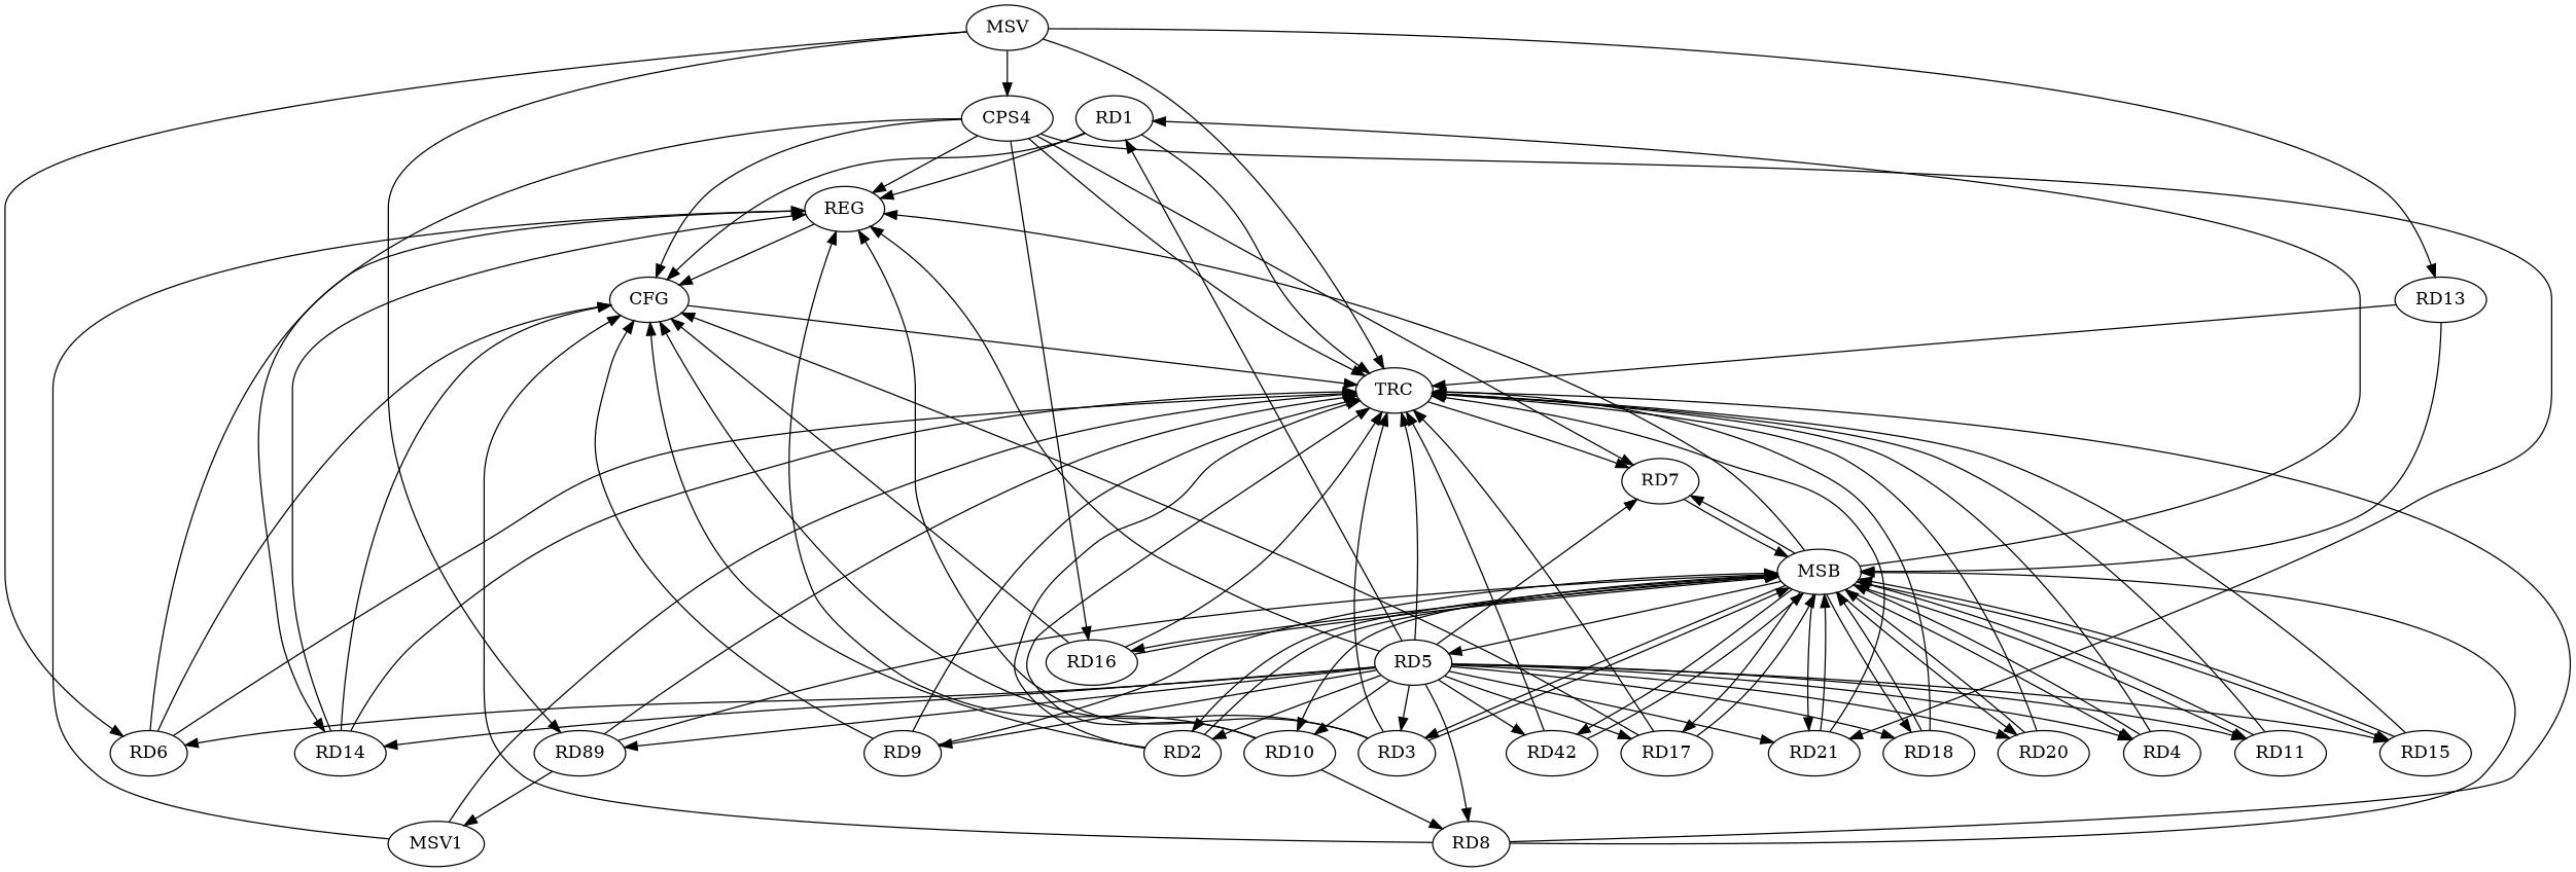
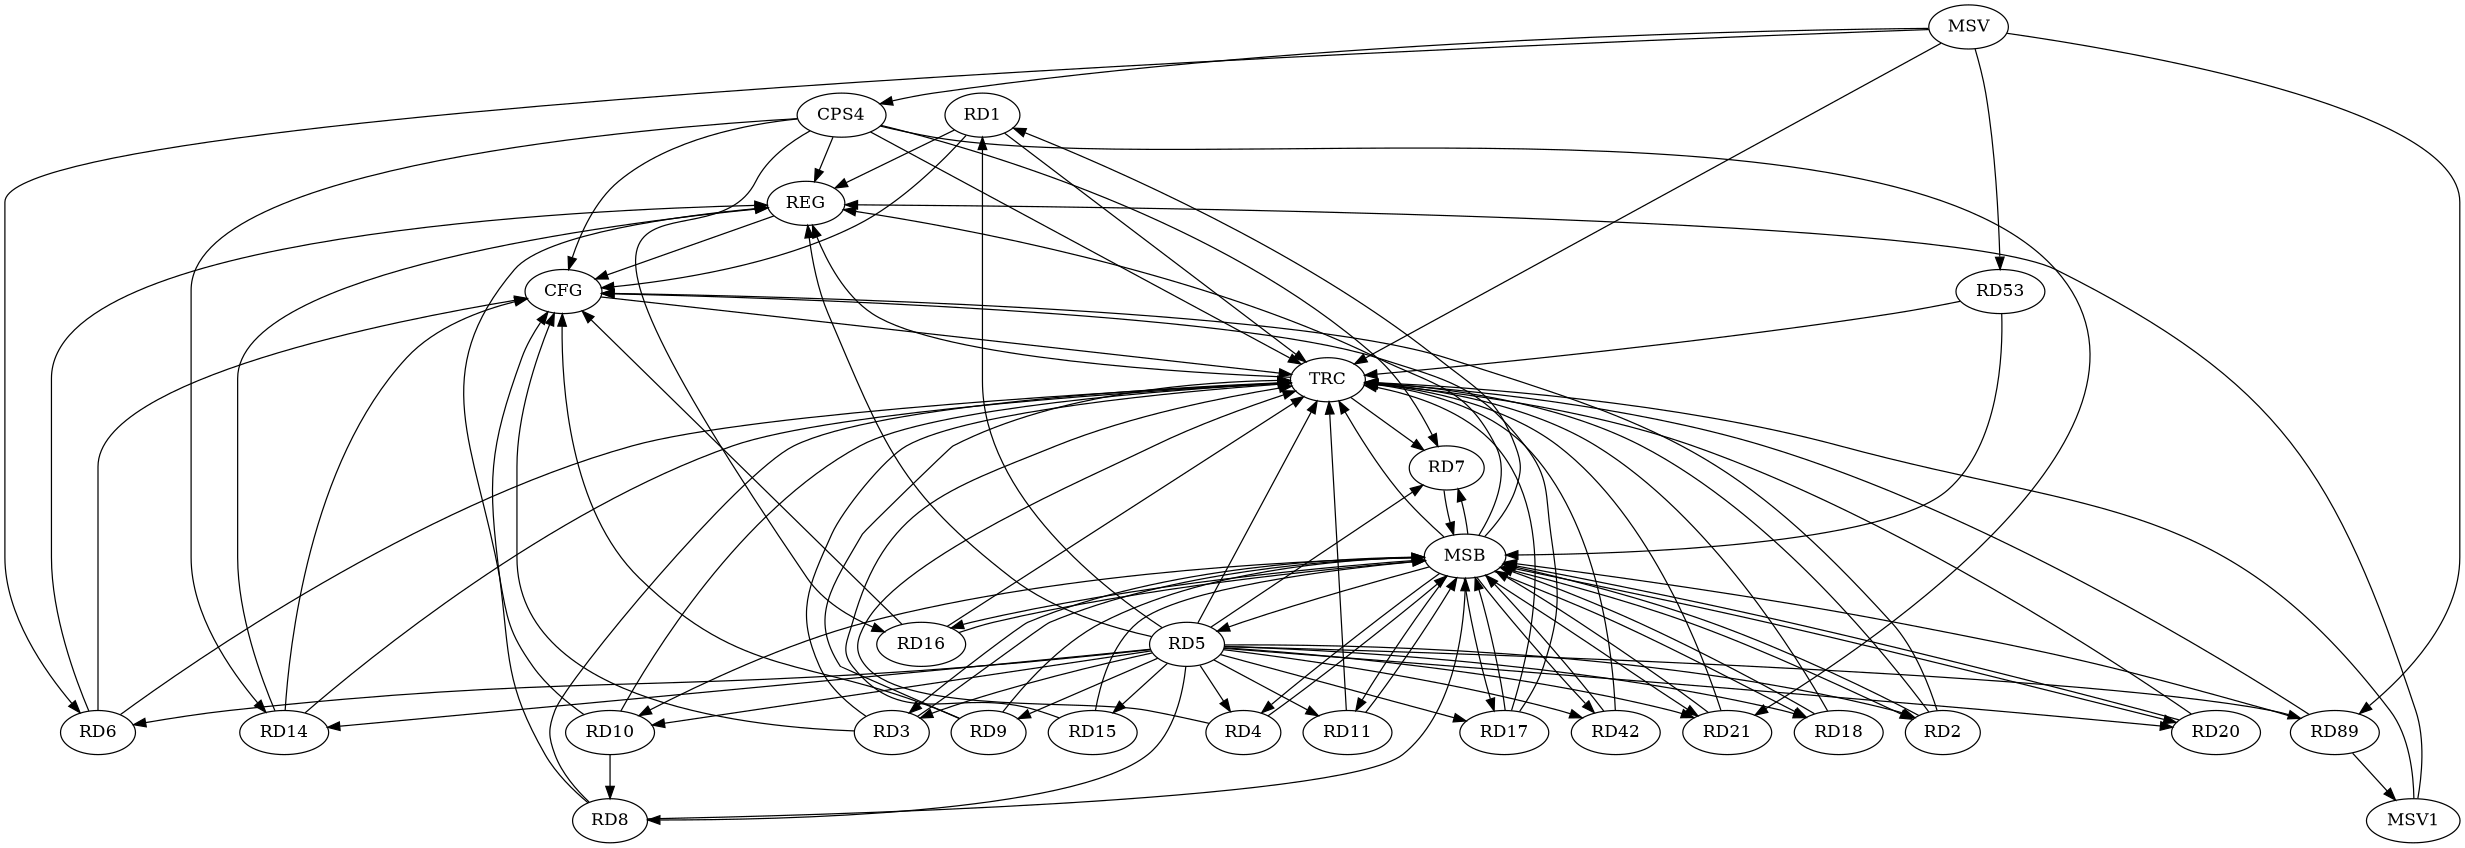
  strict digraph {
    n1 [label=RD1]
    n2 [label=REG]
    n3 [label=CFG]
    n4 [label=TRC]
    n5 [label=RD7]
    n6 [label=RD2]
    n7 [label=MSB]
    n8 [label=RD3]
    n9 [label=RD4]
    n10 [label=RD5]
    n11 [label=RD10]
    n12 [label=RD11]
    n13 [label=RD42]
    n14 [label=RD15]
    n15 [label=RD17]
    n16 [label=RD18]
    n17 [label=RD20]
    n18 [label=RD21]
    n19 [label=RD16]
    n20 [label=RD6]
    n21 [label=RD8]
    n22 [label=RD9]
    n23 [label=RD14]
    n24 [label=RD89]
    n25 [label=MSV1]
-   n26 [label=RD13]
+   n26 [label=RD53]
    n27 [label=CPS4]
    n28 [label=MSV]
    n1 -> n2
    n1 -> n3
    n1 -> n4
    n2 -> n3
    n3 -> n4
-   n8 -> n2
+   n4 -> n2
    n4 -> n5
    n5 -> n7
    n6 -> n3
    n6 -> n4
    n6 -> n7
    n7 -> n1
    n7 -> n2
    n7 -> n5
    n7 -> n6
    n7 -> n8
    n7 -> n9
    n7 -> n10
    n7 -> n11
    n7 -> n12
    n7 -> n13
-   n7 -> n14
+   n7 -> n4
    n7 -> n15
    n7 -> n16
    n7 -> n17
    n7 -> n18
    n7 -> n19
    n8 -> n3
    n8 -> n4
    n8 -> n7
    n9 -> n4
    n9 -> n7
    n10 -> n1
    n10 -> n2
    n10 -> n4
    n10 -> n5
    n10 -> n6
    n10 -> n8
    n10 -> n9
    n10 -> n11
    n10 -> n12
    n10 -> n13
    n10 -> n14
    n10 -> n15
    n10 -> n16
    n10 -> n17
    n10 -> n18
    n10 -> n20
    n10 -> n21
    n10 -> n22
    n10 -> n23
    n10 -> n24
    n11 -> n2
    n11 -> n4
    n11 -> n21
    n12 -> n4
    n12 -> n7
    n13 -> n4
    n13 -> n7
    n14 -> n4
    n14 -> n7
    n15 -> n3
    n15 -> n4
    n15 -> n7
    n16 -> n4
    n16 -> n7
    n17 -> n4
    n17 -> n7
    n18 -> n4
    n18 -> n7
    n19 -> n3
    n19 -> n4
    n19 -> n7
    n20 -> n2
    n20 -> n3
    n20 -> n4
    n21 -> n3
    n21 -> n4
    n21 -> n7
    n22 -> n3
    n22 -> n4
    n22 -> n7
    n23 -> n2
    n23 -> n3
    n23 -> n4
    n24 -> n4
    n24 -> n7
    n24 -> n25
    n25 -> n2
    n25 -> n4
    n26 -> n4
    n26 -> n7
    n27 -> n2
    n27 -> n3
    n27 -> n4
    n27 -> n5
    n27 -> n18
    n27 -> n19
    n27 -> n23
    n28 -> n4
    n28 -> n20
    n28 -> n24
    n28 -> n26
    n28 -> n27
  }
